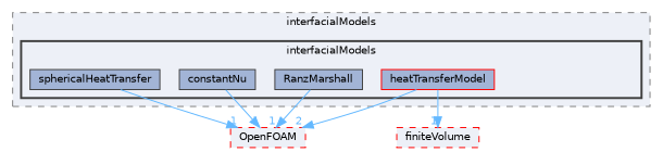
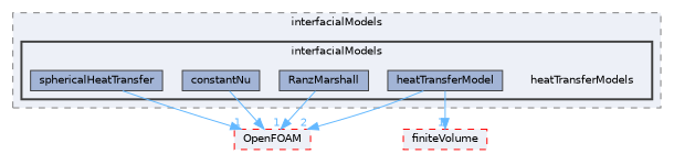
  digraph {
    compound=true
    node [fontname=Helvetica fontsize=10 shape=box color=grey25 fillcolor="#a2b4d6" style=filled]
    edge [color=steelblue1 fontcolor=steelblue1 fontname=Helvetica fontsize=10 headlabel=1 labeldistance=1.5 labelfontname=Helvetica labelfontsize=10]
+   n1 [height=0.2 label=heatTransferModels shape=plaintext width=0.4 color="" fillcolor="" style=""]
    n2 [height=0.2 label=constantNu width=0.4]
-   n3 [color=red height=0.2 label=heatTransferModel width=0.4]
+   n3 [height=0.2 label=heatTransferModel width=0.4]
    n4 [height=0.2 label=RanzMarshall width=0.4]
    n5 [height=0.2 label=sphericalHeatTransfer width=0.4]
    n6 [color=red fillcolor="#edf0f7" height=0.2 label=OpenFOAM style="filled,dashed" width=0.4]
    n7 [color=red fillcolor="#edf0f7" height=0.2 label=finiteVolume style="filled,dashed" width=0.4]
    subgraph cluster_1 {
      bgcolor="#edf0f7"
      fontname=Helvetica
      fontsize=10
      label=interfacialModels
      pencolor=grey50
      style="filled,dashed"
      subgraph cluster_2 {
        bgcolor="#edf0f7"
        fontname=Helvetica
        fontsize=10
        pencolor=grey25
        style="filled,bold"
+       n1
        n2
        n3
        n4
        n5
      }
    }
    n2 -> n6
    n3 -> n6 [headlabel=2]
    n3 -> n7
    n4 -> n6
    n5 -> n6
  }
